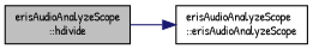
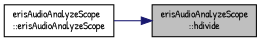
  digraph {
    rankdir=RL
    fontname="Patrick Hand"
    node [color=black fontname="Patrick Hand" fontsize=10 shape=record style=filled]
    n1 [fillcolor=grey75 fontcolor=black height=0.2 label="erisAudioAnalyzeScope\l::hdivide" width=0.4]
    n2 [fillcolor=white height=0.2 label="erisAudioAnalyzeScope\l::erisAudioAnalyzeScope" width=0.4]
-   n2 -> n1 [color=midnightblue dir=back fontname="Patrick Hand" fontsize=10 labelfontname=Helvetica labelfontsize=10 style=solid]
+   n1 -> n2 [color=midnightblue dir=back fontname="Patrick Hand" fontsize=10 labelfontname=Helvetica labelfontsize=10 style=solid]
  }
